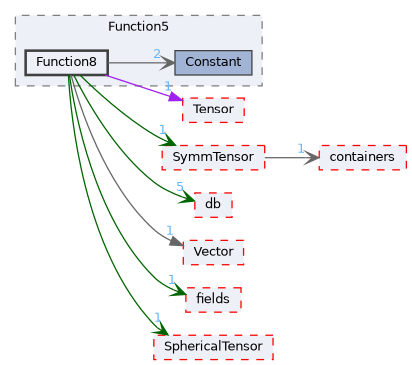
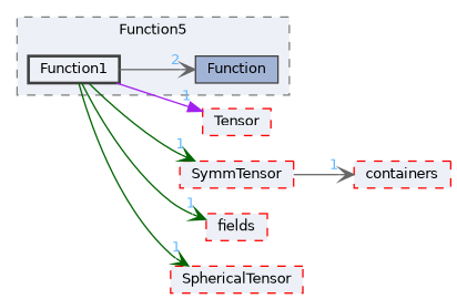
  digraph {
    compound=true
    rankdir=LR
    node [color=red fillcolor="#edf0f7" fontname=Helvetica fontsize=10 shape=box style="filled,dashed"]
    edge [arrowhead=vee color=darkgreen fontcolor=steelblue1 fontname=Helvetica fontsize=10 headlabel=1 labeldistance=1.5 labelfontname=Helvetica labelfontsize=10]
-   n1 [color=grey25 fillcolor="#a2b4d6" height=0.2 label=Constant style=filled width=0.4]
-   n2 [color=grey25 height=0.2 label=Function8 style="filled,bold" width=0.4]
+   n1 [color=grey25 fillcolor="#a2b4d6" height=0.2 label=Function style=filled width=0.4]
+   n2 [color=grey25 height=0.2 label=Function1 style="filled,bold" width=0.4]
    n3 [height=0.2 label=Tensor width=0.4]
    n4 [height=0.2 label=SymmTensor width=0.4]
-   n5 [height=0.2 label=db width=0.4]
-   n6 [height=0.2 label=Vector width=0.4]
    n7 [height=0.2 label=fields width=0.4]
    n8 [height=0.2 label=SphericalTensor width=0.4]
    n9 [height=0.2 label=containers width=0.4]
    subgraph cluster_1 {
      bgcolor="#edf0f7"
      fontname=Helvetica
      fontsize=10
      label=Function5
      pencolor=grey50
      style="filled,dashed"
      n1
      n2
    }
    n2 -> n1 [color=gray40 headlabel=2]
    n2 -> n3 [arrowhead=normal color=purple]
    n2 -> n4
-   n2 -> n5 [headlabel=5]
-   n2 -> n6 [arrowhead=normal color=gray40]
    n2 -> n7
    n2 -> n8
    n4 -> n9 [color=gray40]
  }
